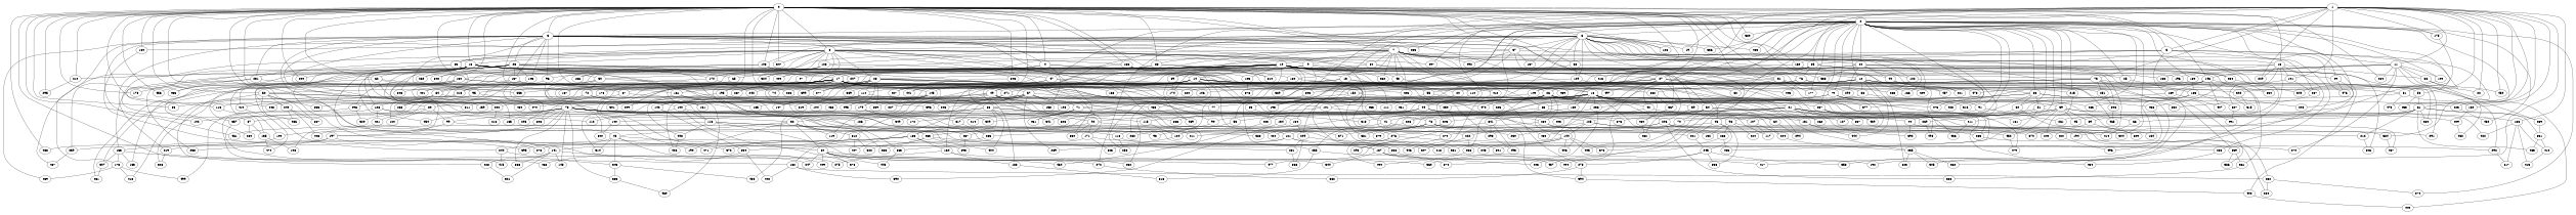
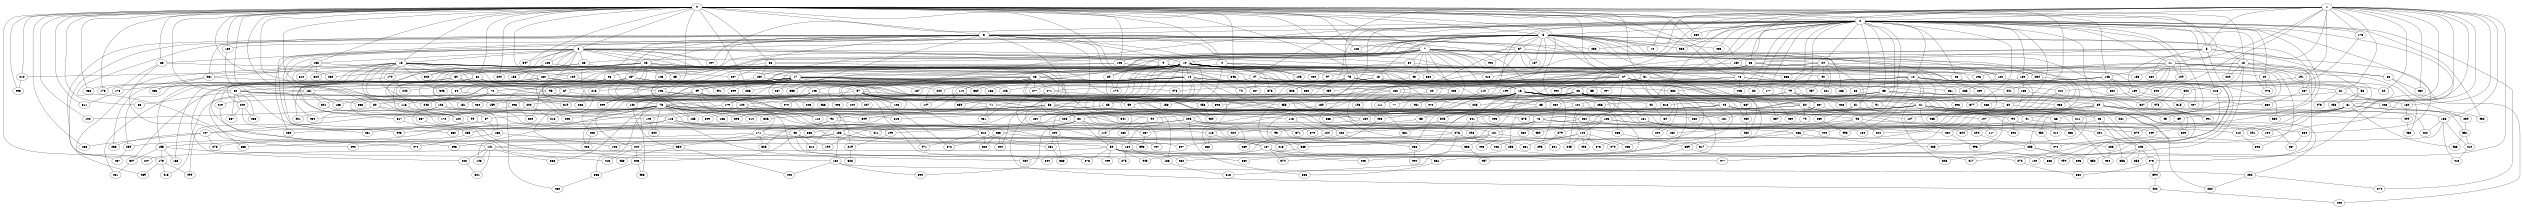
  graph {
    0
    2
    3
    4
    5
    6
    7
    8
    15
    18
    27
    31
    52
    62
    68
    74
    76
    80
    86
    88
    102
    103
    126
    138
    146
    150
    160
    161
    169
    178
    180
    195
    200
    210
    247
    248
    253
    260
    284
    286
    295
    310
    311
    316
    333
    346
    347
    380
    416
    441
    456
    488
    11
    175
    12
    13
    24
    25
    26
    29
    33
    39
    44
    47
    51
    53
    57
    60
    79
    82
    91
    98
    109
    139
    149
    177
    194
-   208
    211
    214
    215
    223
    233
    237
    274
    297
    303
    304
    336
    377
    432
    459
    476
    483
    10
    14
    23
    32
    37
    48
    59
    96
    112
    122
    143
    157
    173
    231
    279
    353
    371
    395
    469
    97
    105
    158
    277
    35
    58
    65
    189
    288
    384
    19
    45
    83
    94
    114
    123
    129
    137
    166
    193
    219
    222
    334
    429
    437
    457
    9
    34
    40
    43
    89
    110
    130
    153
    167
    198
    234
    287
    364
    425
    431
    465
    492
    28
    54
    73
    116
    156
    225
    280
    324
    342
    350
    400
    17
    30
    87
    90
    128
    152
    155
    159
    170
    207
    259
    348
    396
    435
    487
    191
    229
    36
    327
    352
    358
    497
    106
    108
    205
    230
    239
    445
    482
    290
    119
    263
    373
    405
    240
    335
    93
    387
    486
    67
    100
    95
    176
    292
    271
    345
    120
    99
    196
    165
    357
    381
    313
    397
    478
    244
    315
    407
    362
    296
    250
    484
    228
    163
    420
    185
    301
    355
    257
    461
    246
    299
    276
    372
    404
    322
    427
    1
    22
    42
    61
    75
    81
    136
    182
    192
    220
    272
    403
    412
    433
    450
    473
    107
    270
    291
    462
    55
    168
    261
    64
    125
    330
    78
    69
    127
    212
    351
    463
    251
    n278 [label=817]
    305
    361
    398
    252
    422
    317
    410
    413
    302
    409
    475
    382
    477
    20
    38
    323
    444
    498
    16
    118
    221
    306
    363
    428
    183
    134
    202
    144
    254
    294
    66
    236
    332
    375
    417
    41
    181
    452
    92
    133
    394
    472
    369
    226
    269
    391
    71
    104
    312
    365
    186
    227
    289
    447
    70
    467
    101
    265
    224
    266
    132
    249
    340
    n342 [label=841]
    455
    436
    337
    439
    453
    21
    49
    56
    84
    111
    164
    188
    267
    282
    341
    378
    402
    460
    85
    142
    258
    339
    379
    430
    471
    199
    273
    275
    424
    454
    50
    190
    145
    255
    367
    491
    314
    343
    449
    206
    203
    113
    386
    213
    268
    320
    418
    499
    238
    293
    308
    72
    434
    401
    309
    141
    392
    147
    121
    140
    451
    262
    242
    423
    328
    256
    174
    389
    63
    489
    458
    77
    359
    408
    495
    117
    148
    197
    216
    300
    326
    349
    366
    385
    411
    135
    46
    131
    154
    209
    218
    329
    485
    179
    235
    307
    399
    419
    421
    115
    124
    232
    264
    151
    298
    481
    171
    325
    438
    278
    318
    448
    440
    204
    187
    479
    354
    338
    415
    446
    283
    426
    162
    172
    201
    245
    356
    184
    383
    388
    281
    368
    374
    490
    360
    390
    470
    466
    331
    474
    480
    443
    376
    243
    406
    370
    319
    414
    493
    393
    494
    496
    285
    468
    321
    464
    344
    442
    0 -- 2
    0 -- 3
    0 -- 4
    0 -- 5
    0 -- 6
    0 -- 7
    0 -- 8
    0 -- 15
    0 -- 18
    0 -- 27
    0 -- 31
    0 -- 52
    0 -- 62
    0 -- 68
    0 -- 74
    0 -- 76
    0 -- 80
    0 -- 86
    0 -- 88
    0 -- 102
    0 -- 103
    0 -- 126
    0 -- 138
    0 -- 146
    0 -- 150
    0 -- 160
    0 -- 161
    0 -- 169
    0 -- 178
    0 -- 180
    0 -- 195
    0 -- 200
    0 -- 210
    0 -- 247
    0 -- 248
    0 -- 253
    0 -- 260
    0 -- 284
    0 -- 286
    0 -- 295
-   0 -- 310
    0 -- 311
    0 -- 316
    0 -- 333
    0 -- 346
    0 -- 347
    0 -- 380
    0 -- 416
    0 -- 441
    0 -- 456
    0 -- 488
    2 -- 3
    2 -- 6
    2 -- 380
    2 -- 11
    2 -- 175
    2 -- 12
    2 -- 13
    2 -- 24
    2 -- 25
    2 -- 26
    2 -- 29
    2 -- 33
    2 -- 39
    2 -- 44
    2 -- 47
    2 -- 51
    2 -- 53
    2 -- 57
    2 -- 60
    2 -- 79
    2 -- 82
    2 -- 91
    2 -- 98
    2 -- 109
    2 -- 139
    2 -- 149
    2 -- 177
    2 -- 194
-   2 -- 208
    2 -- 211
    2 -- 214
    2 -- 215
    2 -- 223
    2 -- 233
    2 -- 237
    2 -- 274
    2 -- 297
    2 -- 303
    2 -- 304
    2 -- 336
    2 -- 377
    2 -- 432
    2 -- 459
    2 -- 476
    2 -- 483
    3 -- 4
    3 -- 7
    3 -- 233
    3 -- 10
    3 -- 14
    3 -- 23
    3 -- 32
    3 -- 37
    3 -- 48
    3 -- 59
    3 -- 96
    3 -- 112
    3 -- 122
    3 -- 143
    3 -- 157
    3 -- 173
    3 -- 231
    3 -- 279
    3 -- 353
    3 -- 371
    3 -- 395
    3 -- 469
    4 -- 27
    4 -- 97
    4 -- 105
    4 -- 158
    4 -- 277
    5 -- 160
    5 -- 35
    5 -- 58
    5 -- 65
    5 -- 189
    5 -- 288
    5 -- 384
    6 -- 8
    6 -- 18
    6 -- 31
    6 -- 68
    6 -- 103
    6 -- 126
    6 -- 180
    6 -- 336
    6 -- 483
    6 -- 37
    6 -- 19
    6 -- 45
    6 -- 83
    6 -- 94
    6 -- 114
    6 -- 123
    6 -- 129
    6 -- 137
    6 -- 166
    6 -- 193
    6 -- 219
    6 -- 222
    6 -- 334
    6 -- 429
    6 -- 437
    6 -- 457
    7 -- 88
    7 -- 24
    7 -- 10
    7 -- 9
    7 -- 34
    7 -- 40
    7 -- 43
    7 -- 89
    7 -- 110
    7 -- 130
    7 -- 153
    7 -- 167
    7 -- 198
    7 -- 234
    7 -- 287
    7 -- 364
    7 -- 425
    7 -- 431
    7 -- 465
    7 -- 492
    8 -- 15
    8 -- 138
    8 -- 347
    8 -- 297
    8 -- 23
    8 -- 83
    8 -- 123
    8 -- 9
    8 -- 34
    8 -- 28
    8 -- 54
    8 -- 73
    8 -- 116
    8 -- 156
    8 -- 225
    8 -- 280
    8 -- 324
    8 -- 342
    8 -- 350
    8 -- 400
    15 -- 62
    15 -- 25
    15 -- 47
    15 -- 231
    15 -- 17
    15 -- 30
    15 -- 87
    15 -- 90
    15 -- 128
    15 -- 152
    15 -- 155
    15 -- 159
    15 -- 170
    15 -- 207
    15 -- 259
    15 -- 348
    15 -- 396
    15 -- 435
    15 -- 487
    18 -- 150
    18 -- 153
    18 -- 191
    18 -- 229
    18 -- 36
    18 -- 327
    18 -- 352
    18 -- 358
    27 -- 286
    27 -- 82
    27 -- 497
    27 -- 106
    27 -- 108
    27 -- 205
    27 -- 230
    27 -- 239
    27 -- 445
    27 -- 482
    31 -- 177
    31 -- 290
    31 -- 119
    31 -- 263
    31 -- 373
    31 -- 405
    52 -- 86
    52 -- 59
    52 -- 240
    52 -- 335
    52 -- 93
    52 -- 387
    52 -- 486
    62 -- 178
    62 -- 67
    62 -- 100
    62 -- 95
    68 -- 129
    68 -- 176
    68 -- 292
    76 -- 166
    76 -- 429
    76 -- 445
    76 -- 271
    76 -- 345
    80 -- 102
    80 -- 120
    80 -- 99
    88 -- 260
    88 -- 130
    88 -- 207
    88 -- 196
    103 -- 346
    103 -- 165
    103 -- 357
    103 -- 381
    138 -- 310
    138 -- 324
    138 -- 313
    138 -- 397
    146 -- 189
    146 -- 334
    146 -- 152
    146 -- 478
    146 -- 244
    146 -- 315
    146 -- 407
    150 -- 362
    150 -- 296
    150 -- 250
    150 -- 484
    150 -- 228
    150 -- 163
    160 -- 416
    160 -- 420
    161 -- 185
    161 -- 301
    161 -- 355
    169 -- 257
    180 -- 461
    195 -- 246
    195 -- 299
    195 -- 276
    210 -- 295
    253 -- 288
    253 -- 372
    253 -- 404
    253 -- 322
    346 -- 427
    11 -- 146
    11 -- 284
    11 -- 109
    11 -- 139
    11 -- 36
    11 -- 196
    11 -- 107
    11 -- 270
    11 -- 291
    11 -- 462
    175 -- 302
    12 -- 441
    12 -- 33
    12 -- 58
    12 -- 110
    12 -- 335
    12 -- 22
    12 -- 330
    12 -- 20
    12 -- 38
    12 -- 323
    12 -- 444
    12 -- 498
    13 -- 74
    13 -- 497
    13 -- 185
    13 -- 16
    13 -- 118
    24 -- 333
    24 -- 40
    24 -- 234
    24 -- 290
    24 -- 362
    24 -- 221
    24 -- 306
    24 -- 363
    24 -- 428
    25 -- 183
    26 -- 39
    26 -- 44
    26 -- 54
    26 -- 396
    26 -- 100
    26 -- 296
    26 -- 64
    26 -- 475
    26 -- 134
    26 -- 202
    26 -- 144
    26 -- 254
    26 -- 294
    29 -- 476
    29 -- 66
    33 -- 51
    33 -- 60
    33 -- 250
    33 -- 236
    33 -- 332
    33 -- 375
    33 -- 417
    39 -- 45
    39 -- 90
    39 -- 136
    39 -- 69
    39 -- 422
    39 -- 41
    39 -- 181
    39 -- 452
    44 -- 53
    44 -- 98
    44 -- 107
    44 -- 92
    44 -- 133
    44 -- 394
    47 -- 425
    47 -- 427
    47 -- 472
    47 -- 369
    51 -- 66
    51 -- 226
    51 -- 269
    51 -- 391
    53 -- 93
    57 -- 237
    57 -- 73
    57 -- 108
    57 -- 71
    57 -- 104
    57 -- 312
    57 -- 365
    57 -- 186
    57 -- 227
    57 -- 289
    57 -- 447
    60 -- 70
    60 -- 467
    79 -- 91
    79 -- 225
    79 -- 428
    79 -- 101
    79 -- 265
    91 -- 345
    91 -- 261
    98 -- 224
    98 -- 266
    98 -- 132
    98 -- 249
    109 -- 340
    139 -- 149
    139 -- 183
    149 -- n342
    149 -- 455
    211 -- 436
    215 -- 249
    223 -- 432
    237 -- 436
    237 -- 337
    237 -- 439
    303 -- 453
    10 -- 13
    10 -- 29
    10 -- 14
    10 -- 96
    10 -- 105
    10 -- 364
    10 -- 17
    10 -- 30
    10 -- 240
    10 -- 67
    10 -- 120
    10 -- 75
    10 -- 251
    10 -- 20
    10 -- 16
    10 -- 224
    10 -- 337
    10 -- 439
    10 -- 21
    10 -- 49
    10 -- 56
    10 -- 84
    10 -- 111
    10 -- 164
    10 -- 188
    10 -- 267
    10 -- 282
    10 -- 341
    10 -- 378
    10 -- 402
    10 -- 460
    14 -- 52
    14 -- 26
    14 -- 459
    14 -- 372
    14 -- 55
    14 -- 49
    14 -- 85
    14 -- 142
    14 -- 258
    14 -- 339
    14 -- 379
    14 -- 430
    14 -- 471
    23 -- 200
    23 -- 143
    23 -- 157
    23 -- 65
    23 -- 342
    23 -- 202
    23 -- 41
    23 -- 199
    23 -- 273
    23 -- 275
    23 -- 424
    23 -- 454
    32 -- 48
    32 -- 119
    32 -- 257
    32 -- 312
    32 -- 50
    32 -- 190
    37 -- 137
    37 -- 492
    37 -- 145
    37 -- 255
    37 -- 367
    37 -- 491
    48 -- 244
    48 -- 50
    48 -- 190
    48 -- 314
    48 -- 343
    48 -- 449
    59 -- 206
    96 -- 203
    96 -- 113
    122 -- 263
    122 -- 386
    157 -- 220
    157 -- 453
    157 -- 213
    157 -- 268
    157 -- 320
    173 -- 469
    173 -- 418
    173 -- 499
    231 -- 435
    231 -- 302
    231 -- 238
    279 -- 293
    97 -- 308
    105 -- 378
    35 -- 76
    35 -- 122
    35 -- 97
    35 -- 55
    35 -- 168
    35 -- 261
    58 -- 61
    58 -- 433
    65 -- 72
    189 -- 316
    189 -- 407
    288 -- 434
    384 -- 467
    83 -- 210
    83 -- 401
    83 -- 309
    83 -- 141
    94 -- 291
    94 -- 392
    114 -- 223
    114 -- 314
    114 -- 147
    114 -- 121
    123 -- 156
    123 -- 170
    123 -- 140
    123 -- 451
    129 -- 262
    129 -- 242
    193 -- 423
    219 -- 328
    222 -- 397
    222 -- 256
    9 -- 12
    9 -- 43
    9 -- 89
    9 -- 28
    9 -- 174
    9 -- 389
    34 -- 400
    34 -- 38
    34 -- 63
    40 -- 457
    40 -- 221
    43 -- 412
    43 -- 389
    89 -- 174
    89 -- 489
    110 -- 423
    130 -- 176
    130 -- 181
    234 -- 340
    234 -- 458
    287 -- 332
    425 -- 431
    28 -- 161
    28 -- 79
    28 -- 215
    28 -- 353
    28 -- 277
    28 -- 114
    28 -- 271
    28 -- 301
    28 -- 78
    28 -- 147
    28 -- 77
    28 -- 359
    28 -- 408
    28 -- 495
    54 -- 94
    54 -- 226
    54 -- 269
    54 -- 365
    54 -- 70
    54 -- 117
    73 -- 214
    73 -- 99
    73 -- 165
    73 -- 357
    73 -- 403
    73 -- 186
    73 -- 132
    73 -- 203
    73 -- 308
    73 -- 148
    73 -- 197
    73 -- 216
    73 -- 300
    73 -- 326
    73 -- 349
    73 -- 366
    73 -- 385
    73 -- 411
    116 -- 135
    17 -- 195
    17 -- 57
    17 -- 167
    17 -- 348
    17 -- 106
    17 -- 478
    17 -- 299
    17 -- 81
    17 -- 168
    17 -- 134
    17 -- 369
    17 -- 104
    17 -- 84
    17 -- 267
    17 -- 145
    17 -- 213
    17 -- 401
    17 -- 179
    17 -- 235
    17 -- 307
    17 -- 399
    17 -- 419
    17 -- 421
    30 -- 456
    30 -- 72
    30 -- 151
    30 -- 298
    30 -- 481
    87 -- 280
    87 -- 135
    90 -- 282
    128 -- 421
    128 -- 338
    128 -- 415
    128 -- 446
    152 -- 193
    152 -- 283
    152 -- 426
    155 -- 173
    155 -- 163
    155 -- 307
    155 -- 162
    170 -- 242
    170 -- 172
    207 -- 399
    259 -- 487
    191 -- 287
    191 -- 475
    36 -- 450
    36 -- 440
    327 -- 491
    108 -- 349
    239 -- 351
    240 -- 387
    240 -- 486
    240 -- 448
    67 -- 484
    67 -- 115
    100 -- 112
    100 -- 254
    100 -- 113
    100 -- 376
    95 -- 116
    95 -- 470
    176 -- 311
    271 -- 434
    271 -- 359
    271 -- 319
    345 -- 381
    99 -- 197
    99 -- 281
    357 -- 468
    244 -- 343
    244 -- 415
    362 -- 367
    362 -- 480
    296 -- 320
    296 -- 499
    250 -- 293
    228 -- 321
    420 -- 496
    301 -- 383
    257 -- 393
    276 -- 395
    276 -- 391
    276 -- 490
    1 -- 2
    1 -- 5
    1 -- 11
    1 -- 175
    1 -- 35
    1 -- 19
    1 -- 191
    1 -- 229
    1 -- 22
    1 -- 42
    1 -- 61
    1 -- 75
    1 -- 81
    1 -- 136
    1 -- 182
    1 -- 192
    1 -- 220
    1 -- 272
    1 -- 403
    1 -- 412
    1 -- 433
    1 -- 450
    1 -- 473
    42 -- 64
    42 -- 125
    61 -- 239
    61 -- 330
    61 -- 78
    61 -- 69
    61 -- 127
    61 -- 212
    61 -- 351
    61 -- 463
    75 -- 303
    75 -- 95
    75 -- 251
    75 -- n278
    75 -- 305
    75 -- 361
    75 -- 398
    81 -- 182
    81 -- 473
    81 -- 252
    136 -- 422
    136 -- 317
    136 -- 410
    136 -- 413
    182 -- 409
    272 -- 382
    412 -- 477
    107 -- 117
    107 -- 204
    55 -- 77
    55 -- 479
    64 -- 294
    125 -- 222
    125 -- 420
    125 -- 144
    125 -- 430
    125 -- 414
    78 -- 371
    78 -- 230
    78 -- 212
    78 -- 452
    78 -- 424
    78 -- 121
    69 -- 329
    69 -- 370
    212 -- 306
    351 -- 463
    351 -- 410
    251 -- 398
    n278 -- 285
    361 -- 388
    398 -- 465
    410 -- 413
    302 -- 315
    409 -- 462
    20 -- 111
    38 -- 63
    38 -- 458
    16 -- 169
    16 -- 377
    16 -- 246
    16 -- 42
    16 -- 236
    16 -- 472
    16 -- 71
    16 -- 266
    16 -- 21
    16 -- 56
    16 -- 85
    16 -- 206
    16 -- 256
    16 -- 46
    16 -- 131
    16 -- 154
    16 -- 209
    16 -- 218
    16 -- 329
    16 -- 485
    118 -- 258
    118 -- 187
    363 -- 443
-   183 -- 208
    183 -- 327
    183 -- 265
    183 -- 184
    134 -- 201
    134 -- 390
    202 -- 454
    202 -- 216
    144 -- 373
    144 -- 405
    144 -- 446
    144 -- 331
    144 -- 243
    144 -- 406
    254 -- 379
    254 -- 406
    254 -- 370
    66 -- 414
    236 -- 313
    236 -- 374
    41 -- 194
    41 -- 199
    452 -- 479
    92 -- 350
    92 -- 133
    92 -- 171
    92 -- 283
    133 -- 155
    133 -- 259
    133 -- 164
    133 -- 162
    133 -- 393
    394 -- 402
    226 -- 285
    269 -- 498
    71 -- 375
    71 -- 309
    71 -- 451
    71 -- 172
    312 -- 322
    312 -- 447
    312 -- 471
    70 -- 279
    101 -- 127
    101 -- 326
    101 -- 243
    266 -- 485
    266 -- 360
    n342 -- 276
    n342 -- 298
    n342 -- 493
    453 -- 489
    21 -- 211
    21 -- 32
    21 -- 409
    21 -- 392
    21 -- 262
    21 -- 46
    21 -- 115
    21 -- 124
    21 -- 232
    21 -- 264
    49 -- 158
    49 -- 159
    49 -- 92
    49 -- 142
    49 -- 495
    49 -- 171
    49 -- 325
    49 -- 438
    56 -- 87
    56 -- 404
    56 -- 125
    56 -- 341
    56 -- 140
    56 -- 131
    56 -- 278
    84 -- 128
    84 -- 101
    84 -- 418
    164 -- 192
    164 -- 188
    164 -- 275
    188 -- 318
    402 -- 440
    85 -- 154
    142 -- 354
    339 -- 361
    339 -- 386
    199 -- 219
    273 -- 382
    273 -- 394
    50 -- 247
    50 -- 272
    50 -- 252
    50 -- 477
    50 -- 449
    50 -- 360
    50 -- 443
    50 -- 376
    145 -- 248
    145 -- 227
    145 -- 179
    145 -- 470
    145 -- 466
    255 -- 318
    255 -- 494
    367 -- 480
    343 -- 385
    343 -- 438
    206 -- 304
    206 -- 384
    206 -- 411
    206 -- 383
    206 -- 388
    113 -- 461
    113 -- 118
    113 -- 408
    113 -- 187
    113 -- 344
    213 -- 268
    213 -- 328
    308 -- 448
    72 -- 80
    72 -- 151
    72 -- 319
    141 -- 228
    141 -- 148
    141 -- 366
    141 -- 321
    141 -- 464
    121 -- 270
    121 -- 363
    121 -- 141
    121 -- 338
    140 -- 300
    423 -- 464
    256 -- 490
    63 -- n342
    63 -- 255
    63 -- 204
    458 -- 496
    408 -- 426
    197 -- 488
    197 -- 238
    197 -- 278
    385 -- 460
    135 -- 198
    135 -- 474
    46 -- 253
    46 -- 201
    46 -- 245
    46 -- 356
    131 -- 444
    131 -- 184
    154 -- 209
    209 -- 218
    209 -- 281
    209 -- 368
    179 -- n278
    179 -- 331
    235 -- 352
    235 -- 305
    235 -- 323
    307 -- 481
    399 -- 455
    399 -- 419
    419 -- 474
    115 -- 124
    124 -- 289
    232 -- 274
    232 -- 264
    298 -- 493
    171 -- 292
-   292 -- 317
+   171 -- 317
    171 -- 325
    171 -- 354
    204 -- 235
    187 -- 205
    187 -- 417
    187 -- 374
    187 -- 344
    354 -- 468
    354 -- 442
    338 -- 437
    283 -- 339
    162 -- 232
    162 -- 390
    162 -- 442
    201 -- 245
    245 -- 358
    245 -- 273
    245 -- 356
    245 -- 494
    281 -- 368
    480 -- 482
    285 -- 355
  }
